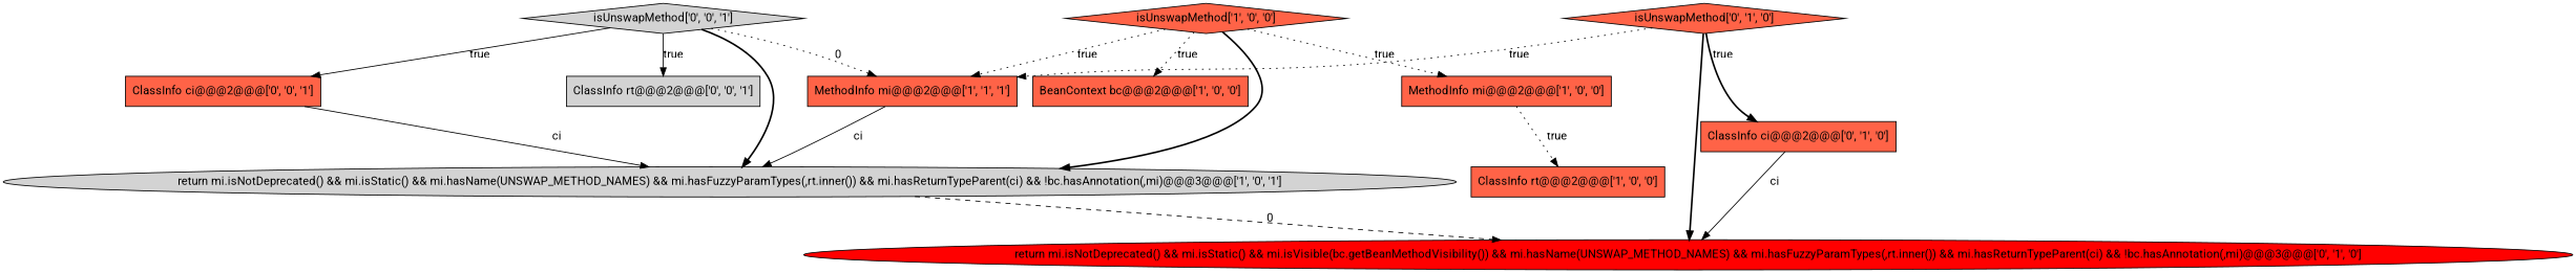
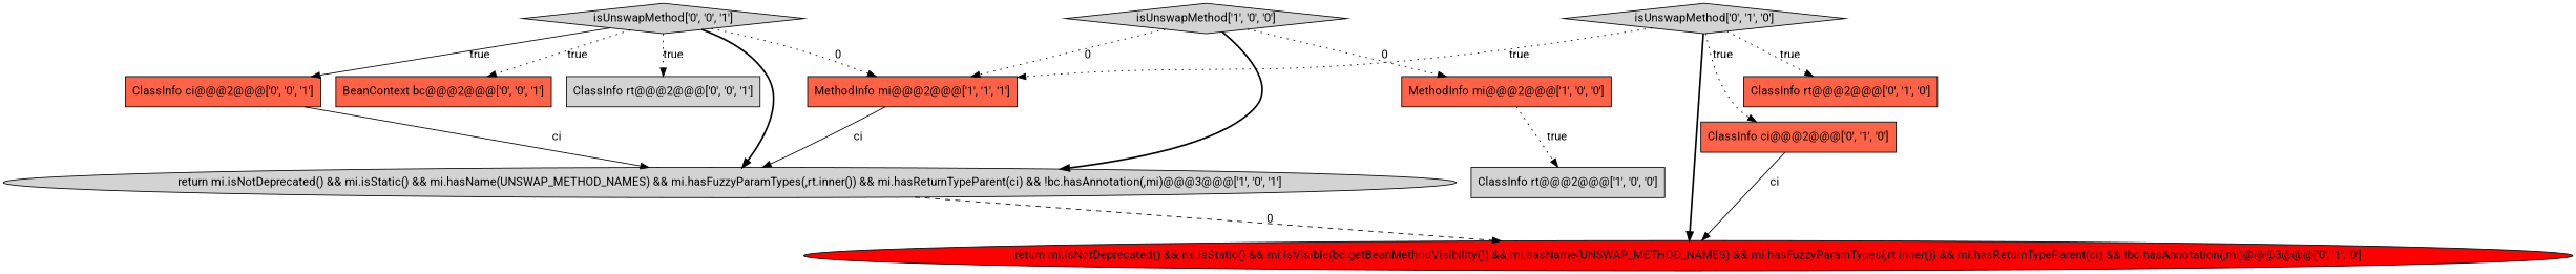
  digraph {
    fontname=Roboto
    node [fillcolor=tomato fontname=Roboto shape=box style=filled]
    edge [fontname=Roboto style=dotted]
    n1 [fillcolor=lightgray label="return mi.isNotDeprecated() && mi.isStatic() && mi.hasName(UNSWAP_METHOD_NAMES) && mi.hasFuzzyParamTypes(,rt.inner()) && mi.hasReturnTypeParent(ci) && !bc.hasAnnotation(,mi)@@@3@@@['1', '0', '1']" shape=ellipse]
    n2 [fillcolor=red label="return mi.isNotDeprecated() && mi.isStatic() && mi.isVisible(bc.getBeanMethodVisibility()) && mi.hasName(UNSWAP_METHOD_NAMES) && mi.hasFuzzyParamTypes(,rt.inner()) && mi.hasReturnTypeParent(ci) && !bc.hasAnnotation(,mi)@@@3@@@['0', '1', '0']" shape=ellipse]
    n3 [fillcolor=lightgray label="isUnswapMethod['0', '0', '1']" shape=diamond]
    n4 [label="MethodInfo mi@@@2@@@['1', '1', '1']"]
+   n5 [label="BeanContext bc@@@2@@@['0', '0', '1']"]
    n6 [label="ClassInfo ci@@@2@@@['0', '0', '1']"]
    n7 [fillcolor=lightgray label="ClassInfo rt@@@2@@@['0', '0', '1']"]
-   n8 [label="ClassInfo rt@@@2@@@['1', '0', '0']"]
+   n8 [fillcolor=lightgray label="ClassInfo rt@@@2@@@['1', '0', '0']"]
    n9 [label="MethodInfo mi@@@2@@@['1', '0', '0']"]
-   n10 [label="isUnswapMethod['1', '0', '0']" shape=diamond]
-   n11 [label="BeanContext bc@@@2@@@['1', '0', '0']"]
-   n13 [label="isUnswapMethod['0', '1', '0']" shape=diamond]
+   n10 [fillcolor=lightgray label="isUnswapMethod['1', '0', '0']" shape=diamond]
+   n12 [label="ClassInfo rt@@@2@@@['0', '1', '0']"]
+   n13 [fillcolor=lightgray label="isUnswapMethod['0', '1', '0']" shape=diamond]
    n14 [label="ClassInfo ci@@@2@@@['0', '1', '0']"]
    n1 -> n2 [label=0 style=dashed]
    n3 -> n1 [style=bold]
    n3 -> n4 [label=0]
+   n3 -> n5 [label=true]
    n3 -> n6 [label=true style=solid]
-   n3 -> n7 [label=true style=solid]
+   n3 -> n7 [label=true]
    n4 -> n1 [label=ci style=solid]
    n6 -> n1 [label=ci style=solid]
    n9 -> n8 [label=true]
    n10 -> n1 [style=bold]
-   n10 -> n4 [label=true]
-   n10 -> n9 [label=true]
-   n10 -> n11 [label=true]
+   n10 -> n4 [label=0]
+   n10 -> n9 [label=0]
    n13 -> n2 [style=bold]
    n13 -> n4 [label=true]
-   n13 -> n14 [label=true style=bold]
+   n13 -> n12 [label=true]
+   n13 -> n14 [label=true]
    n14 -> n2 [label=ci style=solid]
  }
